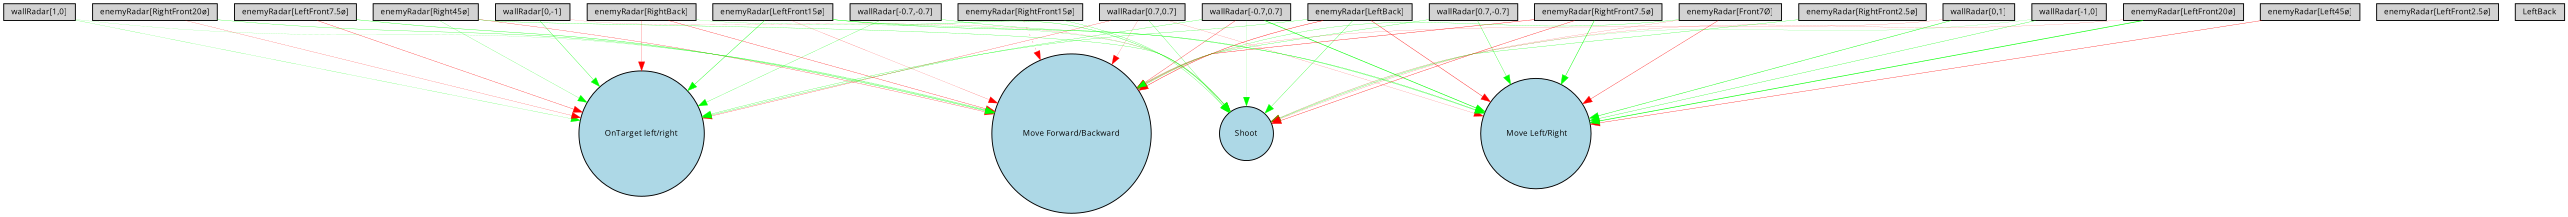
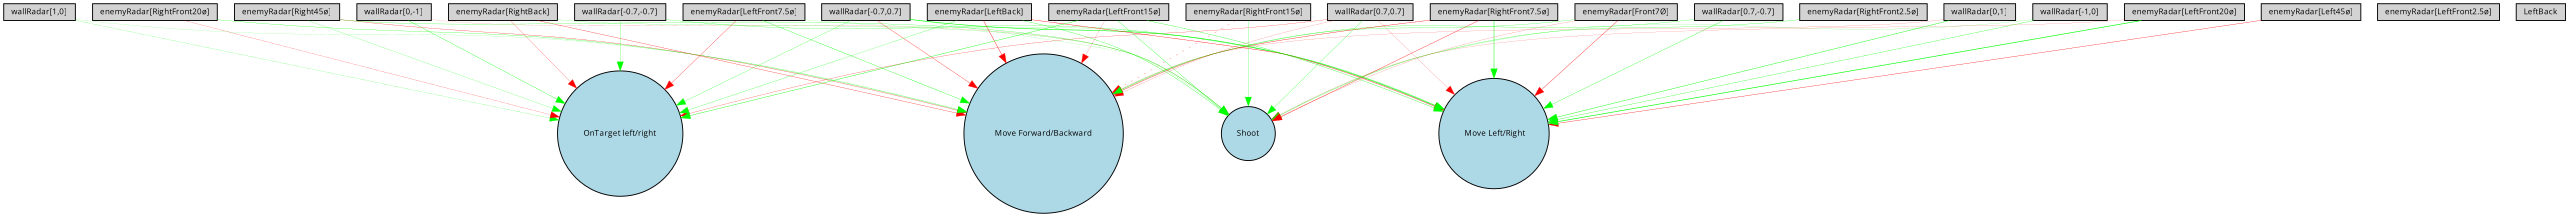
  digraph {
    fontname="Open Sans"
    node [fillcolor=lightgray fontname="Open Sans" fontsize=9 shape=box style=filled]
    edge [color=green fontname="Open Sans" style=solid]
    "wallRadar[1,0]" [height=0.2 width=0.2]
    "Move Forward/Backward" [fillcolor=lightblue height=0.2 shape=circle width=0.2]
    n3 [fillcolor=lightblue height=0.2 label="OnTarget left/right" shape=circle width=0.2]
    "wallRadar[0,1]" [height=0.2 width=0.2]
    " Move Left/Right" [fillcolor=lightblue height=0.2 shape=circle width=0.2]
    "wallRadar[-1,0]" [height=0.2 width=0.2]
    Shoot [fillcolor=lightblue height=0.2 shape=circle width=0.2]
    "wallRadar[0,-1]" [height=0.2 width=0.2]
    "wallRadar[0.7,0.7]" [height=0.2 width=0.2]
    "wallRadar[-0.7,0.7]" [height=0.2 width=0.2]
    "wallRadar[-0.7,-0.7]" [height=0.2 width=0.2]
    "wallRadar[0.7,-0.7]" [height=0.2 width=0.2]
    "enemyRadar[RightBack]" [height=0.2 width=0.2]
    "enemyRadar[LeftBack]" [height=0.2 width=0.2]
    "enemyRadar[Right45ø]" [height=0.2 width=0.2]
    "enemyRadar[Left45ø]" [height=0.2 width=0.2]
    "enemyRadar[RightFront20ø]" [height=0.2 width=0.2]
    "enemyRadar[LeftFront20ø]" [height=0.2 width=0.2]
    "enemyRadar[RightFront15ø]" [height=0.2 width=0.2]
    "enemyRadar[LeftFront15ø]" [height=0.2 width=0.2]
    "enemyRadar[RightFront7.5ø]" [height=0.2 width=0.2]
    "enemyRadar[LeftFront7.5ø]" [height=0.2 width=0.2]
    "enemyRadar[RightFront2.5ø]" [height=0.2 width=0.2]
    "enemyRadar[LeftFront2.5ø]" [height=0.2 width=0.2]
    "enemyRadar[Front7Ø]" [height=0.2 width=0.2]
    n26 [height=0.2 label=LeftBack width=0.2]
    "wallRadar[1,0]" -> "Move Forward/Backward" [penwidth=0.1212587247741419]
    "wallRadar[1,0]" -> n3 [penwidth=0.17183597427669112]
    "wallRadar[0,1]" -> "Move Forward/Backward" [color=red penwidth=0.14370351634663314]
    "wallRadar[0,1]" -> " Move Left/Right" [penwidth=0.44823484902301725]
    "wallRadar[-1,0]" -> " Move Left/Right" [penwidth=0.3181757515104705]
    "wallRadar[-1,0]" -> Shoot [penwidth=0.14152283161366547]
    "wallRadar[0,-1]" -> n3 [penwidth=0.3402798050742416]
    "wallRadar[0,-1]" -> Shoot [color=red penwidth=0.10441725438627314]
    "wallRadar[0.7,0.7]" -> "Move Forward/Backward" [color=red penwidth=0.145016617881148]
    "wallRadar[0.7,0.7]" -> n3 [color=red penwidth=0.23794649866776396]
    "wallRadar[0.7,0.7]" -> " Move Left/Right" [color=red penwidth=0.14321699854503006]
    "wallRadar[0.7,0.7]" -> Shoot [penwidth=0.2606293980793005]
    "wallRadar[-0.7,0.7]" -> "Move Forward/Backward" [color=red penwidth=0.3151946586574307]
    "wallRadar[-0.7,0.7]" -> n3 [penwidth=0.2596861239565862]
    "wallRadar[-0.7,0.7]" -> " Move Left/Right" [penwidth=0.6305519434182211]
    "wallRadar[-0.7,0.7]" -> Shoot [penwidth=0.11512317306183756]
    "wallRadar[-0.7,-0.7]" -> n3 [penwidth=0.24492803402194838]
    "wallRadar[-0.7,-0.7]" -> " Move Left/Right" [penwidth=0.252258373452716]
    "wallRadar[0.7,-0.7]" -> "Move Forward/Backward" [penwidth=0.2670837616824412]
    "wallRadar[0.7,-0.7]" -> " Move Left/Right" [penwidth=0.32327880448104507]
    "enemyRadar[RightBack]" -> "Move Forward/Backward" [color=red penwidth=0.30370799206046495]
    "enemyRadar[RightBack]" -> n3 [color=red penwidth=0.20771480000789533]
    "enemyRadar[RightBack]" -> Shoot [penwidth=0.17756772965176482]
    "enemyRadar[LeftBack]" -> "Move Forward/Backward" [color=red penwidth=0.41994191643965784]
    "enemyRadar[LeftBack]" -> n3 [penwidth=0.2539161899322611]
    "enemyRadar[LeftBack]" -> " Move Left/Right" [color=red penwidth=0.4011397264138534]
    "enemyRadar[LeftBack]" -> Shoot [penwidth=0.30651856582105147]
    "enemyRadar[Right45ø]" -> "Move Forward/Backward" [color=red penwidth=0.26081295040973773]
    "enemyRadar[Right45ø]" -> n3 [penwidth=0.20162852544696266]
    "enemyRadar[Right45ø]" -> Shoot [penwidth=0.26433429237653144]
    "enemyRadar[Left45ø]" -> " Move Left/Right" [color=red penwidth=0.3466648245565197]
    "enemyRadar[RightFront20ø]" -> "Move Forward/Backward" [penwidth=0.2883443331685611]
    "enemyRadar[RightFront20ø]" -> n3 [color=red penwidth=0.1808803516566871]
    "enemyRadar[LeftFront20ø]" -> " Move Left/Right" [penwidth=0.6819085057986435]
    "enemyRadar[LeftFront20ø]" -> Shoot [color=red penwidth=0.13796169890073645]
    "enemyRadar[RightFront15ø]" -> "Move Forward/Backward" [color=red penwidth=0.23198937221373478 style=dotted]
    "enemyRadar[RightFront15ø]" -> Shoot [penwidth=0.2397654741602657]
    "enemyRadar[LeftFront15ø]" -> "Move Forward/Backward" [color=red penwidth=0.15202486891343414]
    "enemyRadar[LeftFront15ø]" -> n3 [penwidth=0.4105690315152384]
    "enemyRadar[LeftFront15ø]" -> " Move Left/Right" [penwidth=0.33300085160254134]
    "enemyRadar[LeftFront15ø]" -> Shoot [penwidth=0.31650253491516145]
    "enemyRadar[RightFront7.5ø]" -> "Move Forward/Backward" [color=red penwidth=0.38408483152377504]
    "enemyRadar[RightFront7.5ø]" -> " Move Left/Right" [penwidth=0.49751483623207016]
    "enemyRadar[RightFront7.5ø]" -> Shoot [color=red penwidth=0.36123788535669044]
    "enemyRadar[LeftFront7.5ø]" -> "Move Forward/Backward" [penwidth=0.36307900868012544]
    "enemyRadar[LeftFront7.5ø]" -> n3 [color=red penwidth=0.2998409170449644]
+   "enemyRadar[LeftFront7.5ø]" -> " Move Left/Right" [penwidth=0.12723852463029703]
    "enemyRadar[RightFront2.5ø]" -> Shoot [penwidth=0.27790318397333813]
    "enemyRadar[Front7Ø]" -> "Move Forward/Backward" [penwidth=0.25198573298553495]
    "enemyRadar[Front7Ø]" -> " Move Left/Right" [color=red penwidth=0.3577830778906268]
    "enemyRadar[Front7Ø]" -> Shoot [color=red penwidth=0.14696715936410326]
  }
